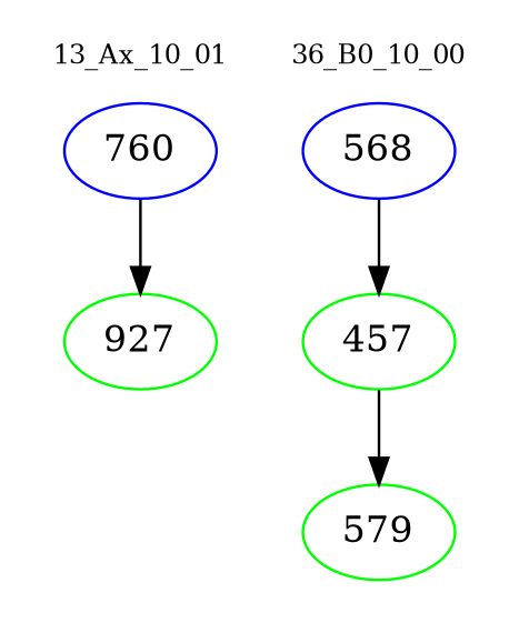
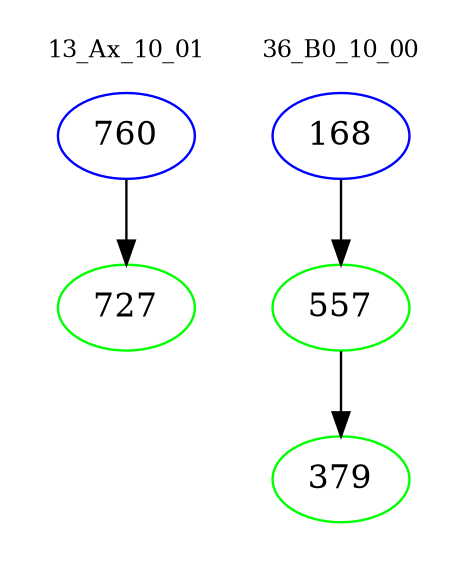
  digraph {
    node [color=green]
    edge [color=black]
    n1 [color=blue label=760]
-   n2 [label=927]
-   n3 [color=blue label=568]
-   n4 [label=457]
-   n5 [label=579]
+   n2 [label=727]
+   n3 [color=blue label=168]
+   n4 [label=557]
+   n5 [label=379]
    subgraph cluster_1 {
      color=white
      fontsize=10
      label="13_Ax_10_01"
      n1
      n2
    }
    subgraph cluster_2 {
      color=white
      fontsize=10
      label="36_B0_10_00"
      n3
      n4
      n5
    }
    n1 -> n2
    n3 -> n4
    n4 -> n5
  }
